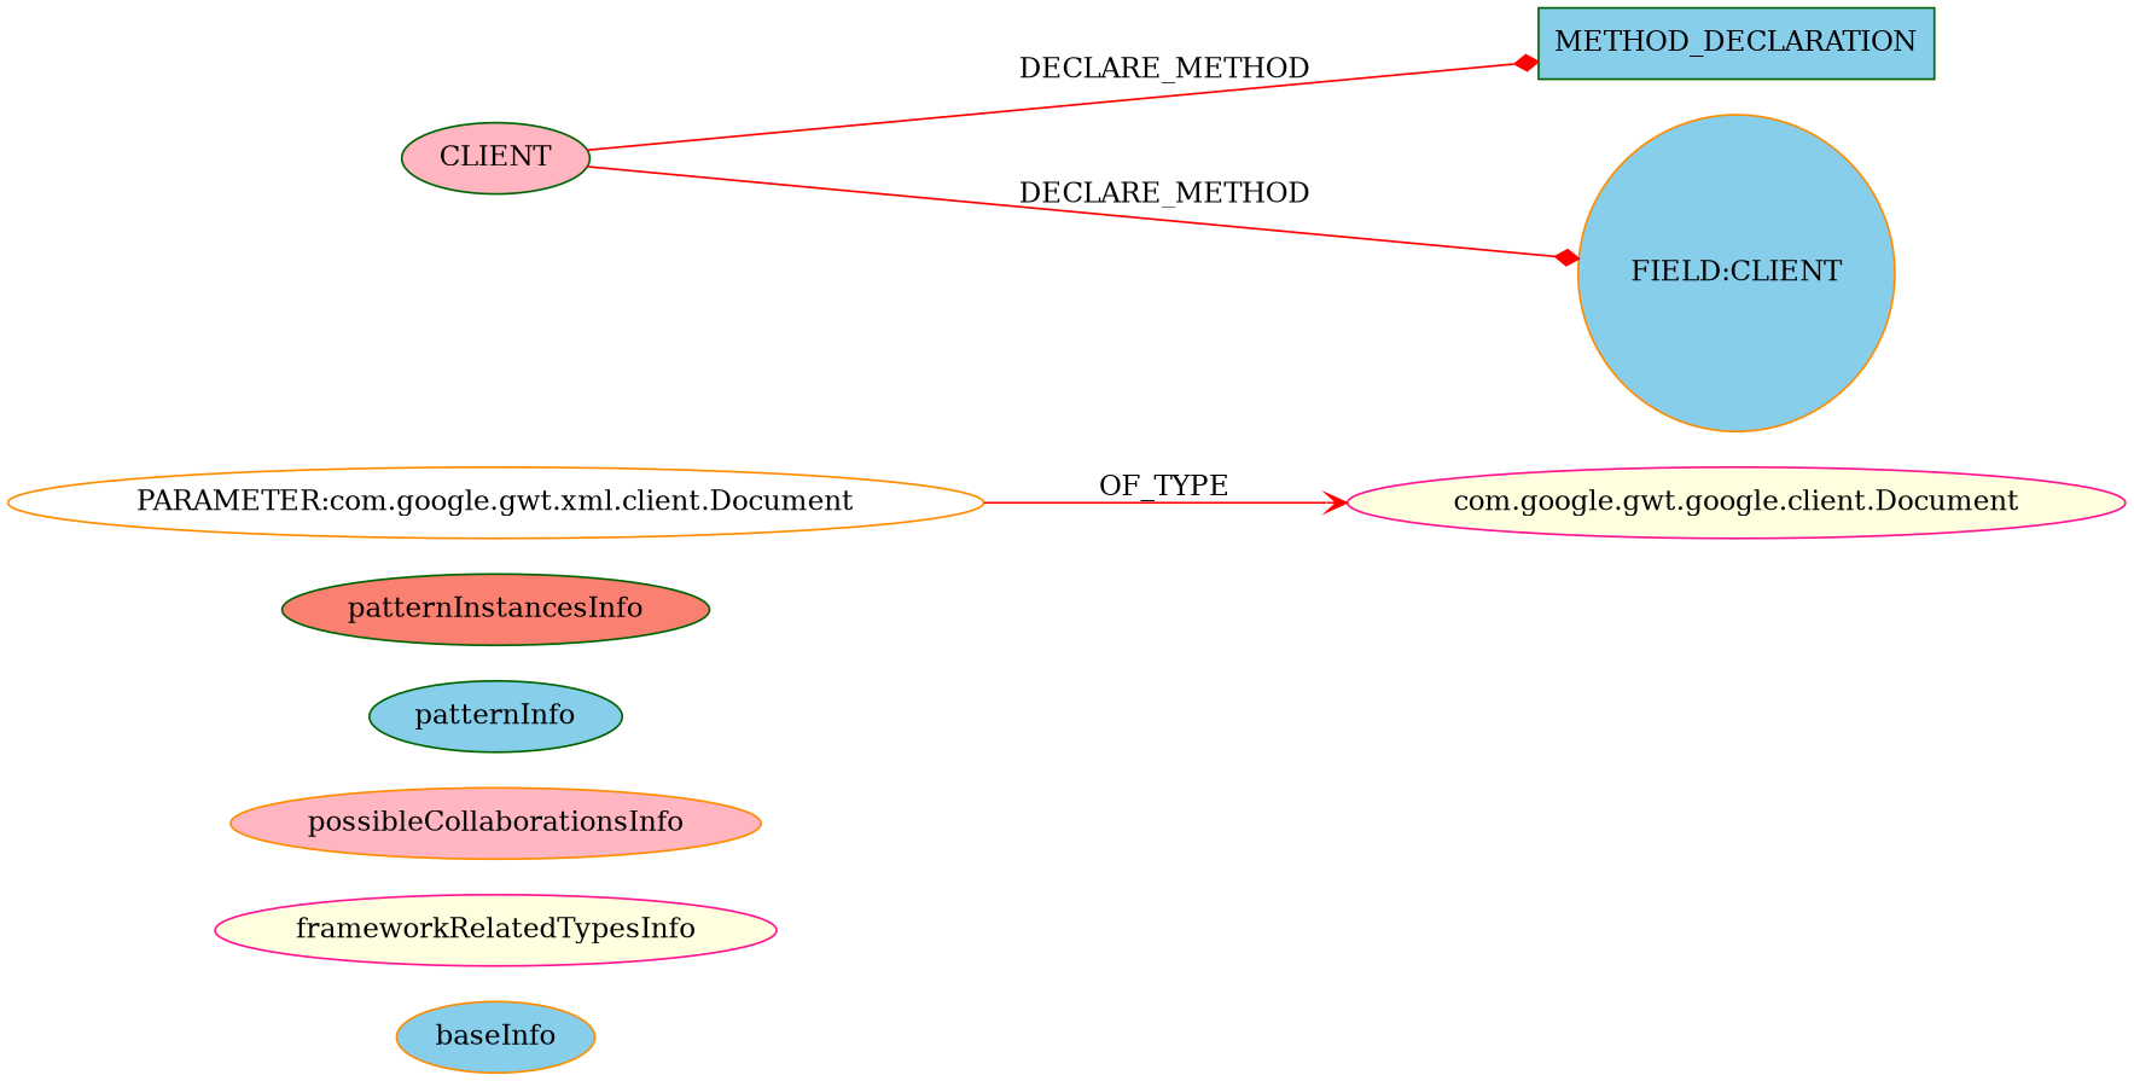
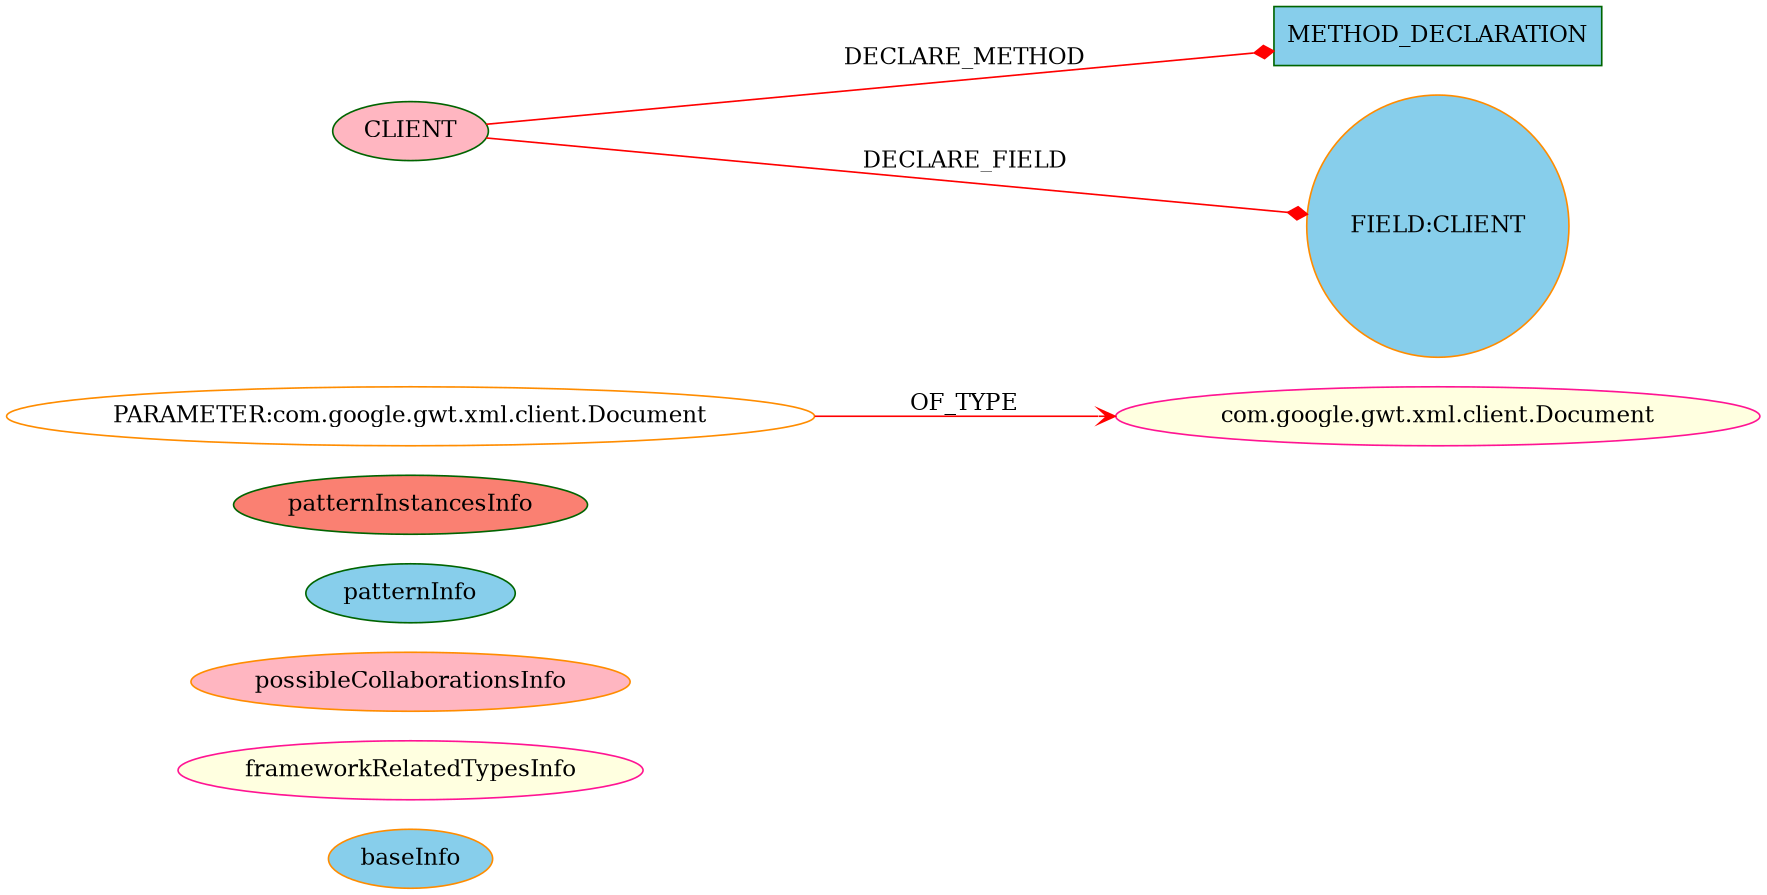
  digraph {
    rankdir=LR
    node [color=darkorange fillcolor=skyblue style=filled]
    edge [arrowhead=diamond color=red]
    baseInfo [category=pattern graphId=1928 isAnonymous=false possibleRelation=false]
    frameworkRelatedTypesInfo [color=deeppink fillcolor=lightyellow]
    possibleCollaborationsInfo [fillcolor=lightpink]
    patternInfo [color=darkgreen frequency=2.0 patternRootClient=0]
    patternInstancesInfo [0="lambourg-WebGallery~/lambourg-WebGallery/WebGallery-master/client/src/com/lambourg/webgallery/client/folderview/FolderView.java~FolderView~3530" 1="lambourg-WebGallery~/lambourg-WebGallery/WebGallery-master/client/src/com/lambourg/webgallery/client/folderview/Nav.java~Nav~3509" color=darkgreen fillcolor=salmon]
    n6 [fillcolor=white isFrameworkType=false label="PARAMETER:com.google.gwt.xml.client.Document" vertexType=PARAMETER_DECLARATION]
-   n7 [color=deeppink fillcolor=lightyellow isFrameworkType=false label="com.google.gwt.google.client.Document" vertexType=FRAMEWORK_INTERFACE_TYPE]
+   n7 [color=deeppink fillcolor=lightyellow isFrameworkType=false label="com.google.gwt.xml.client.Document" vertexType=FRAMEWORK_INTERFACE_TYPE]
    n8 [color=darkgreen isFrameworkType=false label=METHOD_DECLARATION shape=box vertexType=CLIENT_METHOD_DECLARATION]
    n9 [color=darkgreen fillcolor=lightpink isFrameworkType=false label=CLIENT vertexType=ROOT_CLIENT_CLASS_DECLARATION]
    n10 [isFrameworkType=false label="FIELD:CLIENT" shape=circle vertexType=FIELD_DECLARATION]
    n6 -> n7 [arrowhead=vee label=OF_TYPE]
    n9 -> n8 [label=DECLARE_METHOD]
-   n9 -> n10 [label=DECLARE_METHOD]
+   n9 -> n10 [label=DECLARE_FIELD]
  }
